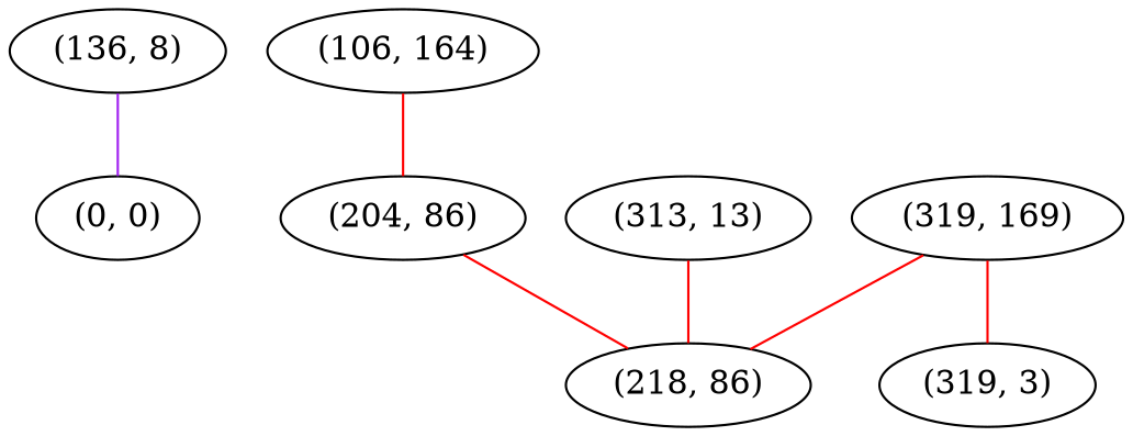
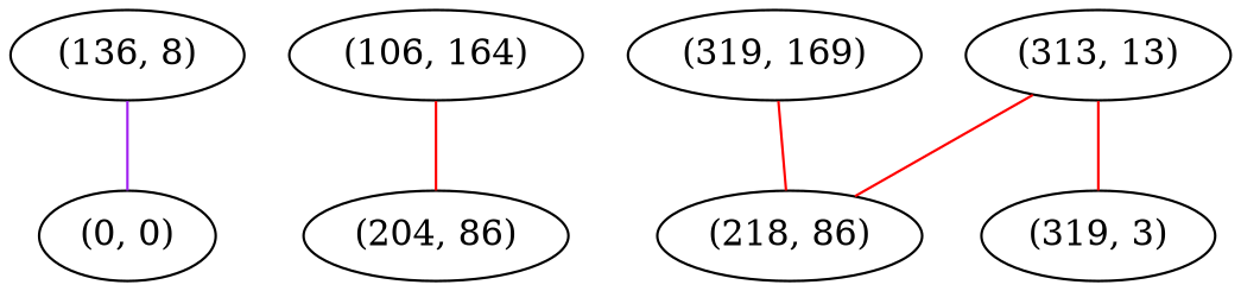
  graph {
    edge [color=red weight=1]
    n1 [label="(136, 8)"]
    "(0, 0)"
    "(106, 164)"
    "(204, 86)"
    n5 [label="(218, 86)"]
    "(319, 169)"
    n7 [label="(313, 13)"]
    "(319, 3)"
    n1 -- "(0, 0)" [color=purple weight=4]
    "(106, 164)" -- "(204, 86)"
-   "(204, 86)" -- n5
    "(319, 169)" -- n5
    n7 -- n5
-   "(319, 169)" -- "(319, 3)"
+   n7 -- "(319, 3)"
  }
